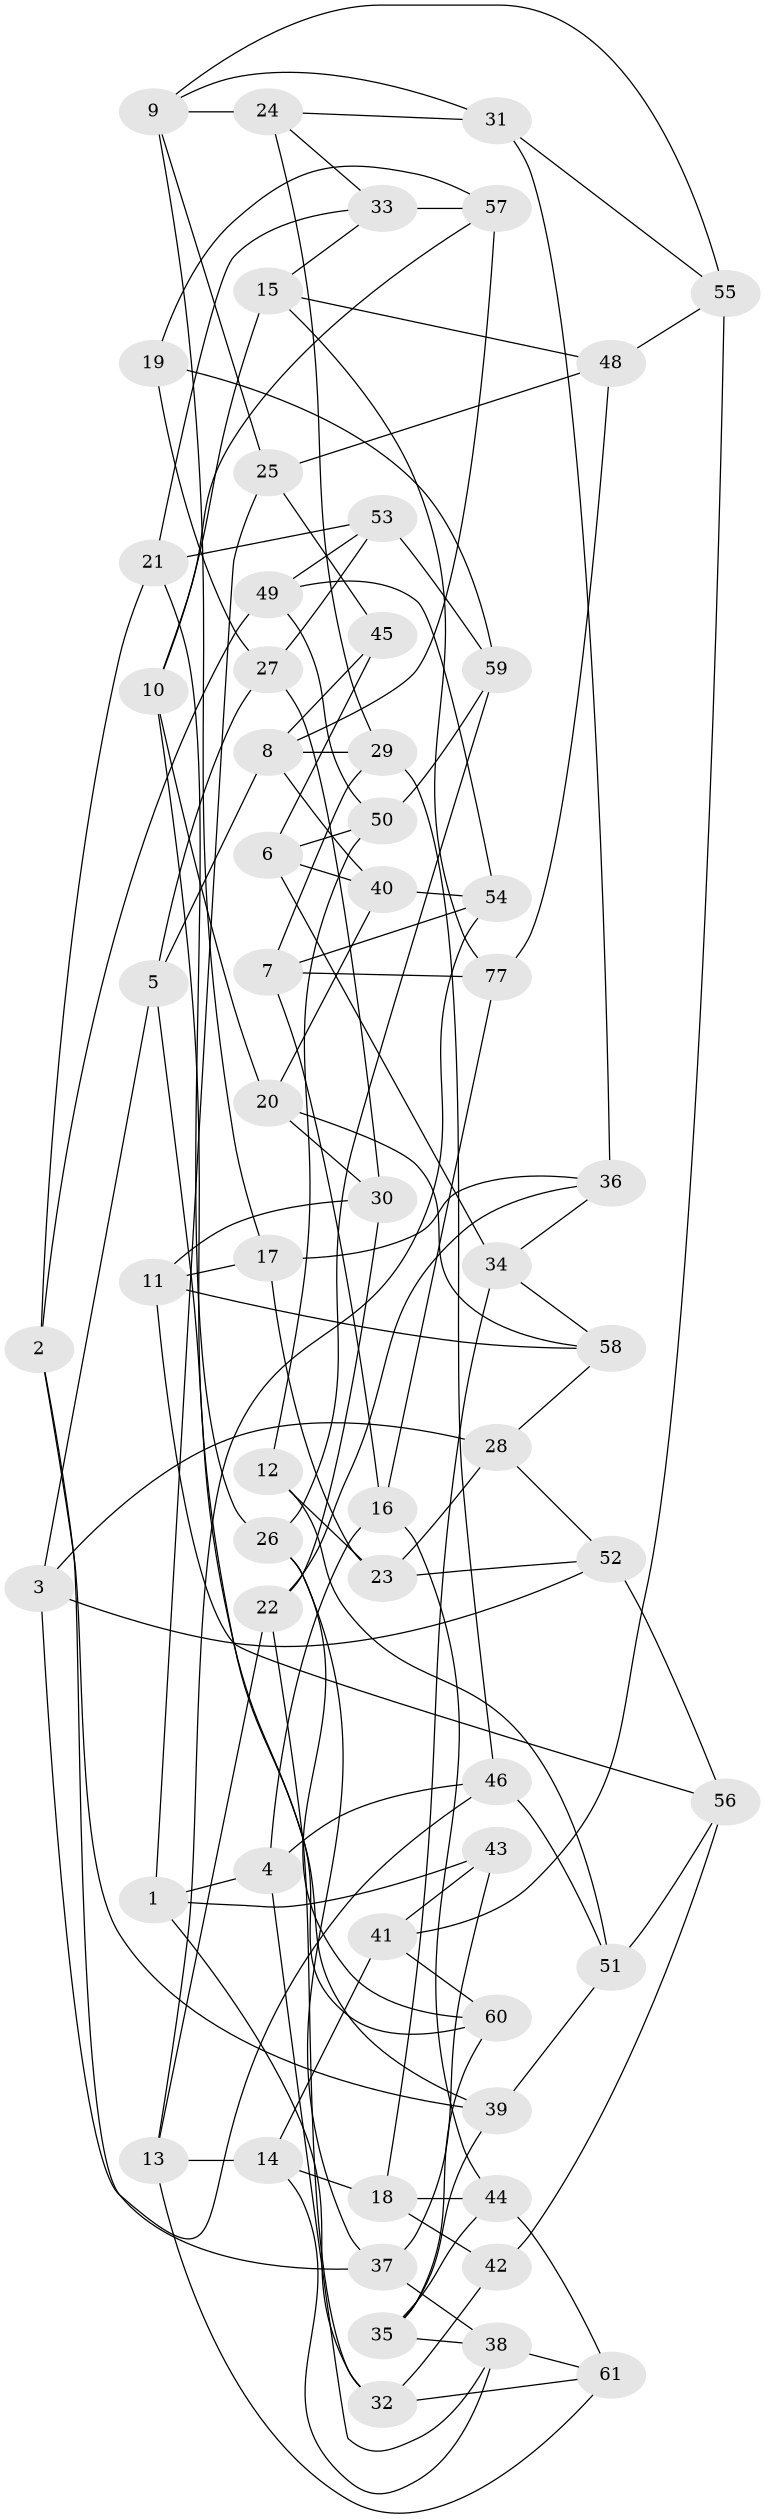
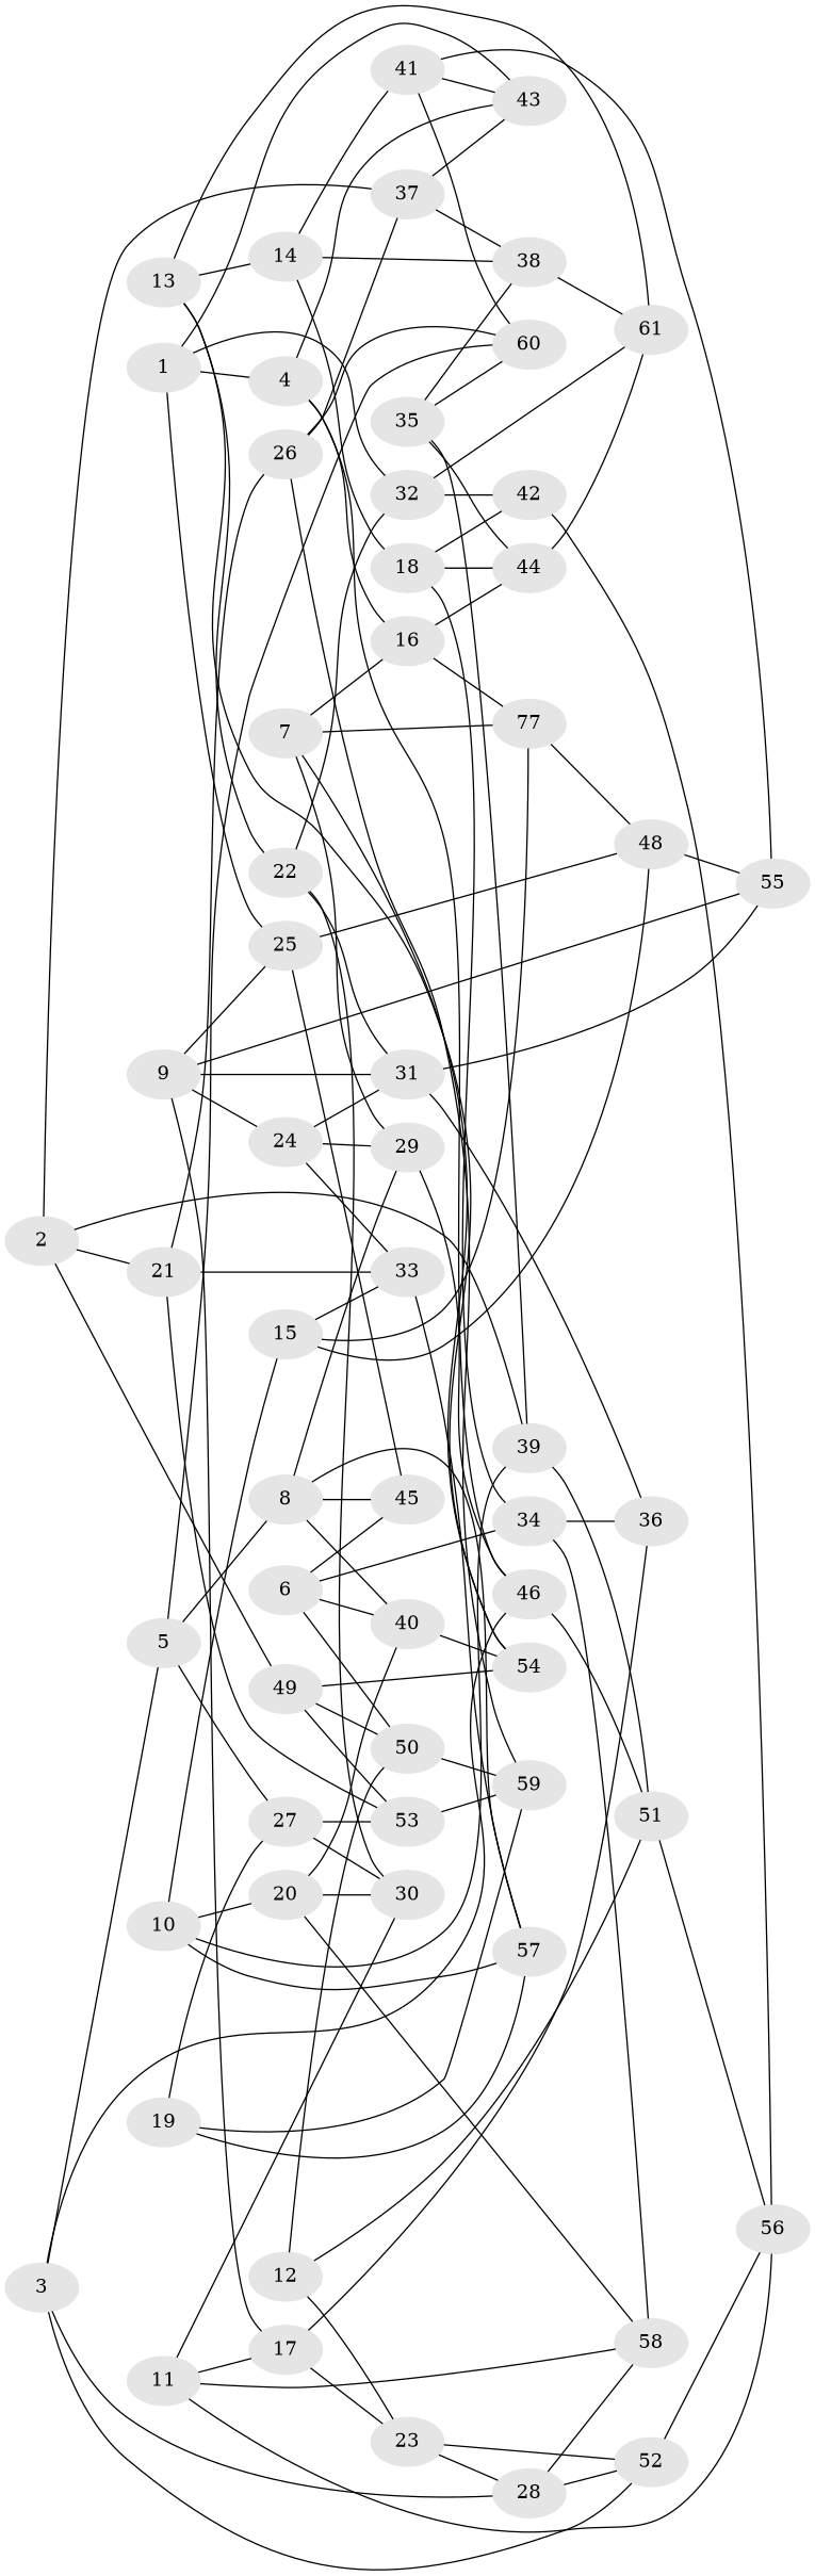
  graph {
    rankdir=LR
    node [color=gray90 style=filled]
    1
    4
    25
    32
    43
    46
    16
    45
    48
    61
    42
    2
    21
    37
    39
    49
    33
    26
    53
    38
    51
    50
    54
    3
    5
    28
    52
    8
    27
    60
    58
    56
    n33 [label=77]
    44
    40
    29
    57
    30
    6
    34
    36
    59
    7
    9
    17
    24
    31
    55
    23
    10
    15
    20
    11
    12
    13
    14
    22
    18
    41
    19
    35
    1 -- 4
    1 -- 25
    1 -- 32
    1 -- 43
-   4 -- 38
+   4 -- 43
    4 -- 46
    4 -- 16
    25 -- 45
    25 -- 48
    32 -- 61
    32 -- 42
    46 -- 51
    16 -- n33
    16 -- 44
    48 -- 55
    42 -- 56
    2 -- 21
    2 -- 37
    2 -- 39
    2 -- 49
    21 -- 33
    21 -- 26
    21 -- 53
    37 -- 43
    37 -- 38
    39 -- 51
    49 -- 53
    49 -- 50
    49 -- 54
    33 -- 57
    26 -- 37
    26 -- 60
    26 -- 59
    53 -- 59
    38 -- 61
    51 -- 56
    50 -- 59
    3 -- 46
    3 -- 5
    3 -- 28
    3 -- 52
    5 -- 8
    5 -- 27
    5 -- 60
    28 -- 52
    28 -- 58
    52 -- 56
    8 -- 45
    8 -- 40
    8 -- 29
    8 -- 57
    27 -- 53
    27 -- 30
    n33 -- 48
    44 -- 61
    40 -- 54
    29 -- 46
    6 -- 45
    6 -- 50
    6 -- 40
    6 -- 34
    34 -- 58
    34 -- 36
    7 -- 16
    7 -- 54
    7 -- n33
    7 -- 29
    9 -- 25
    9 -- 17
    9 -- 24
    9 -- 31
    9 -- 55
    17 -- 36
    17 -- 23
    24 -- 33
    24 -- 29
    24 -- 31
    31 -- 36
    31 -- 55
    23 -- 28
    23 -- 52
    10 -- 39
    10 -- 57
    10 -- 15
    10 -- 20
    15 -- 48
    15 -- 33
    15 -- n33
    20 -- 58
    20 -- 40
    20 -- 30
    11 -- 58
    11 -- 56
    11 -- 30
    11 -- 17
    12 -- 51
    12 -- 50
    12 -- 23
    13 -- 61
    13 -- 54
    13 -- 14
    13 -- 22
    14 -- 38
    14 -- 18
    14 -- 41
    22 -- 32
    22 -- 30
-   22 -- 36
+   22 -- 31
    18 -- 42
    18 -- 44
    18 -- 34
    41 -- 43
    41 -- 60
    41 -- 55
    19 -- 27
    19 -- 57
    19 -- 59
    35 -- 39
    35 -- 38
    35 -- 60
    35 -- 44
  }
